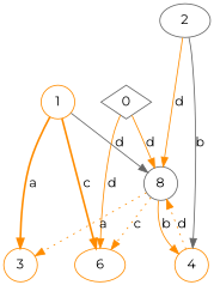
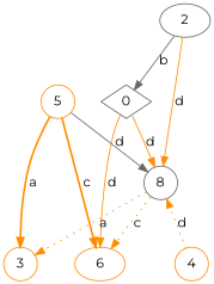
  strict digraph {
    fontname=Montserrat
    node [color=darkorange fontname=Montserrat shape=circle]
    edge [color=darkorange fontname=Montserrat style=solid]
    0 [color=gray40 shape=diamond]
    6 [shape=ellipse]
    8 [color=gray40]
    3
    4
-   1
+   1 [label=5]
    2 [color=gray40 shape=ellipse]
    0 -> 6 [label=d]
    0 -> 8 [label=d]
    8 -> 6 [label=c style=dotted]
    8 -> 3 [label=a style=dotted]
-   8 -> 4 [label=b]
    4 -> 8 [label=d style=dotted]
    1 -> 6 [label=c style=bold]
    1 -> 8 [color=gray40 label=d]
    1 -> 3 [label=a style=bold]
    2 -> 8 [label=d]
-   2 -> 4 [color=gray40 label=b]
+   2 -> 0 [color=gray40 label=b]
  }
